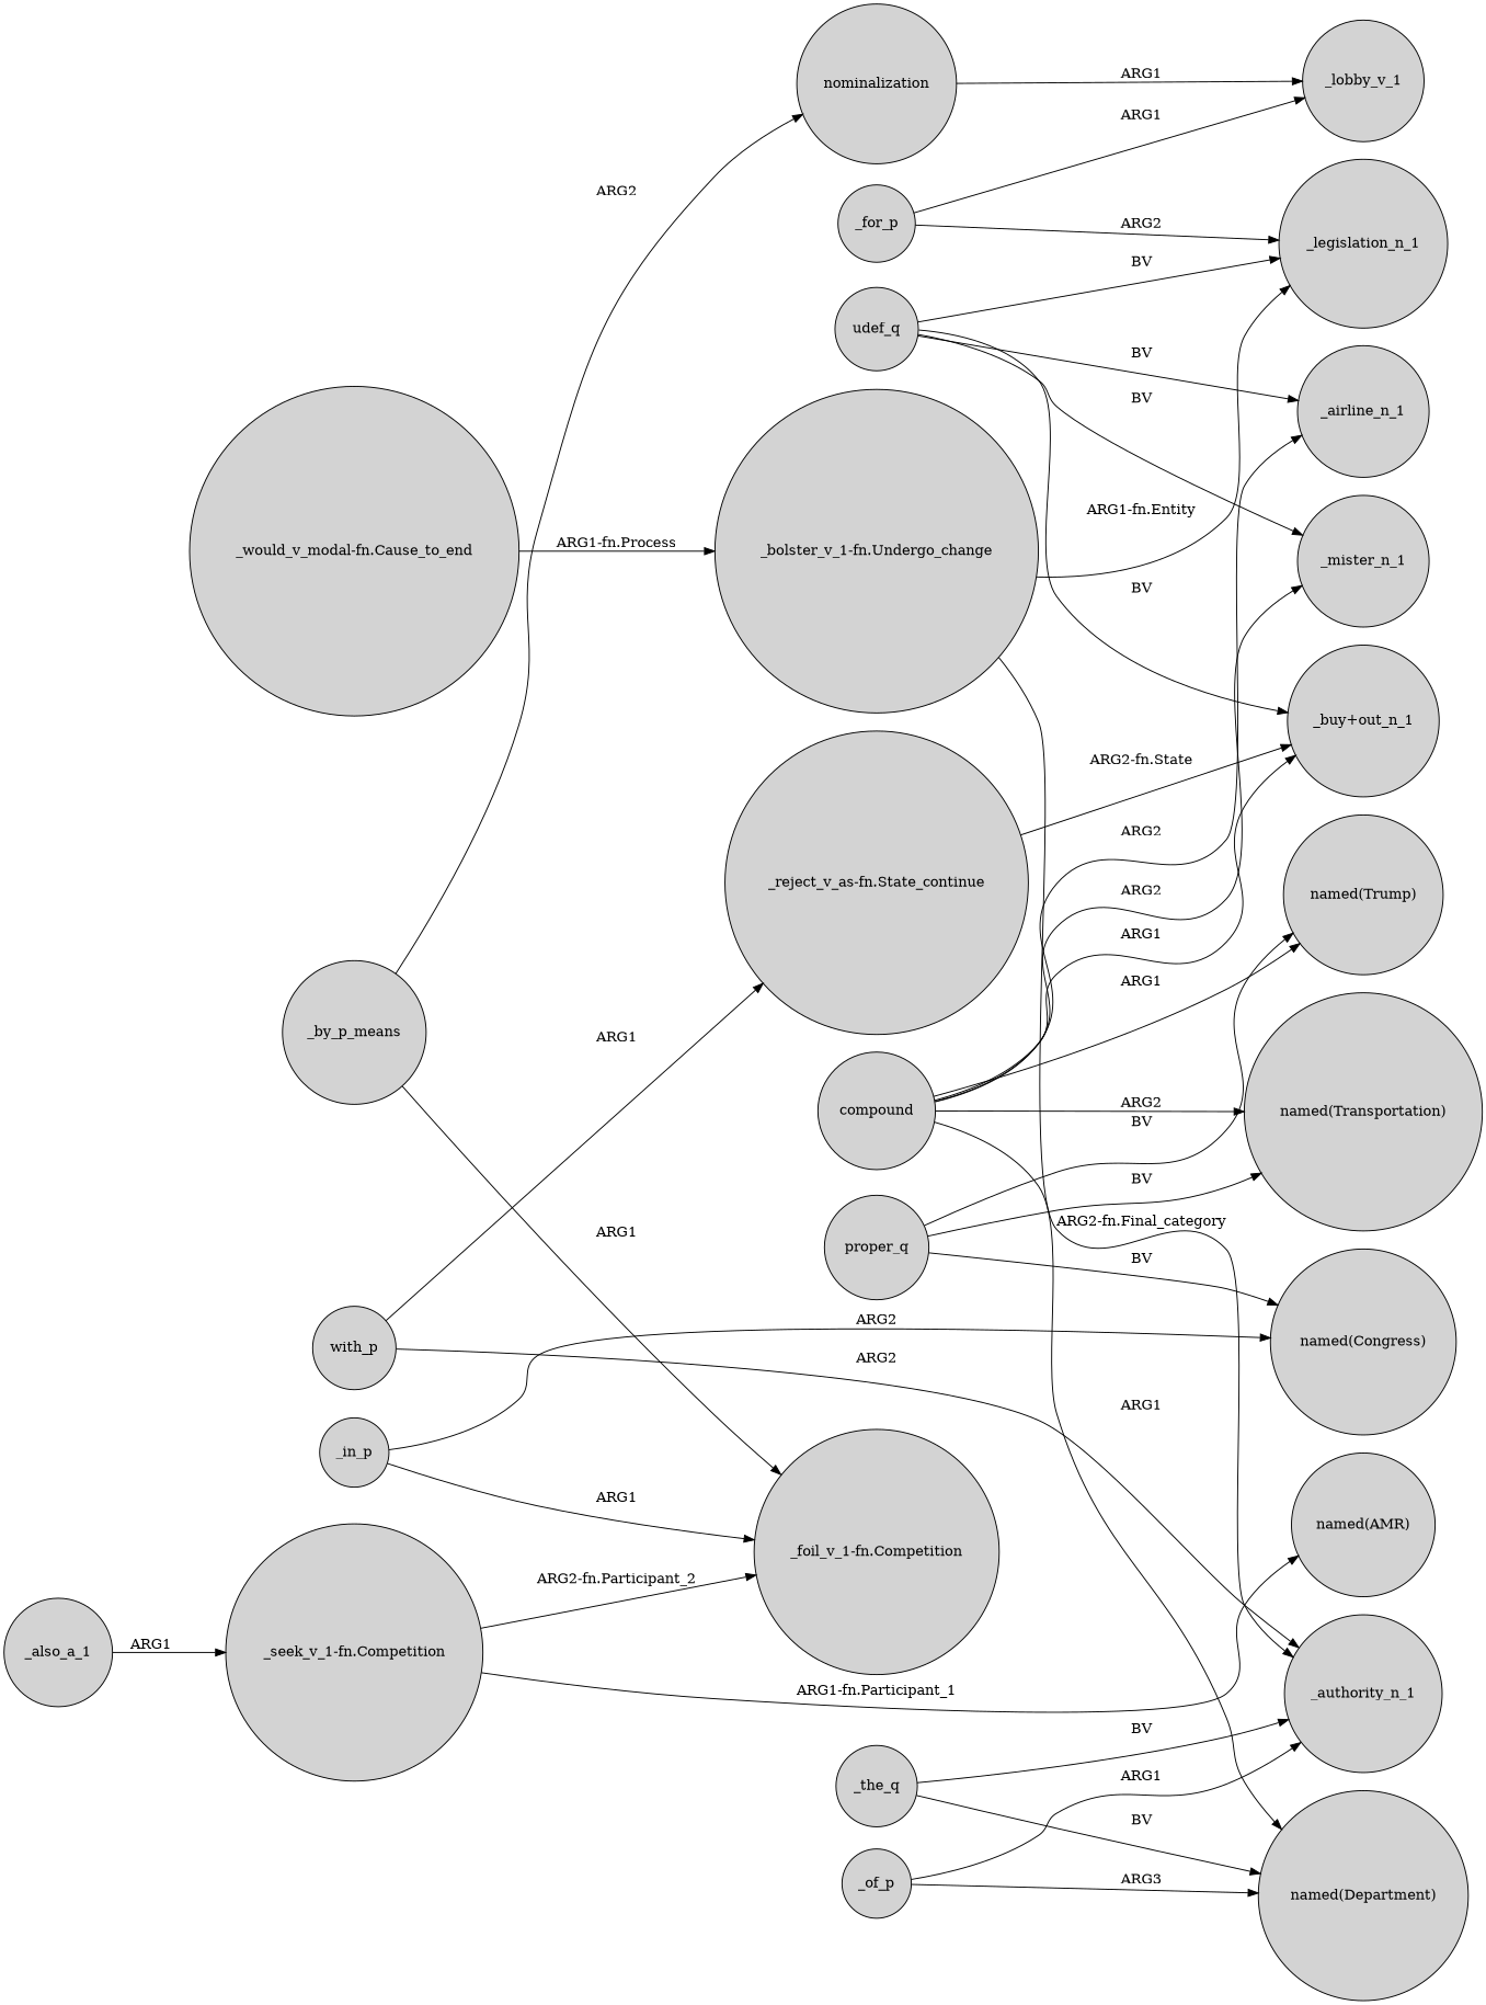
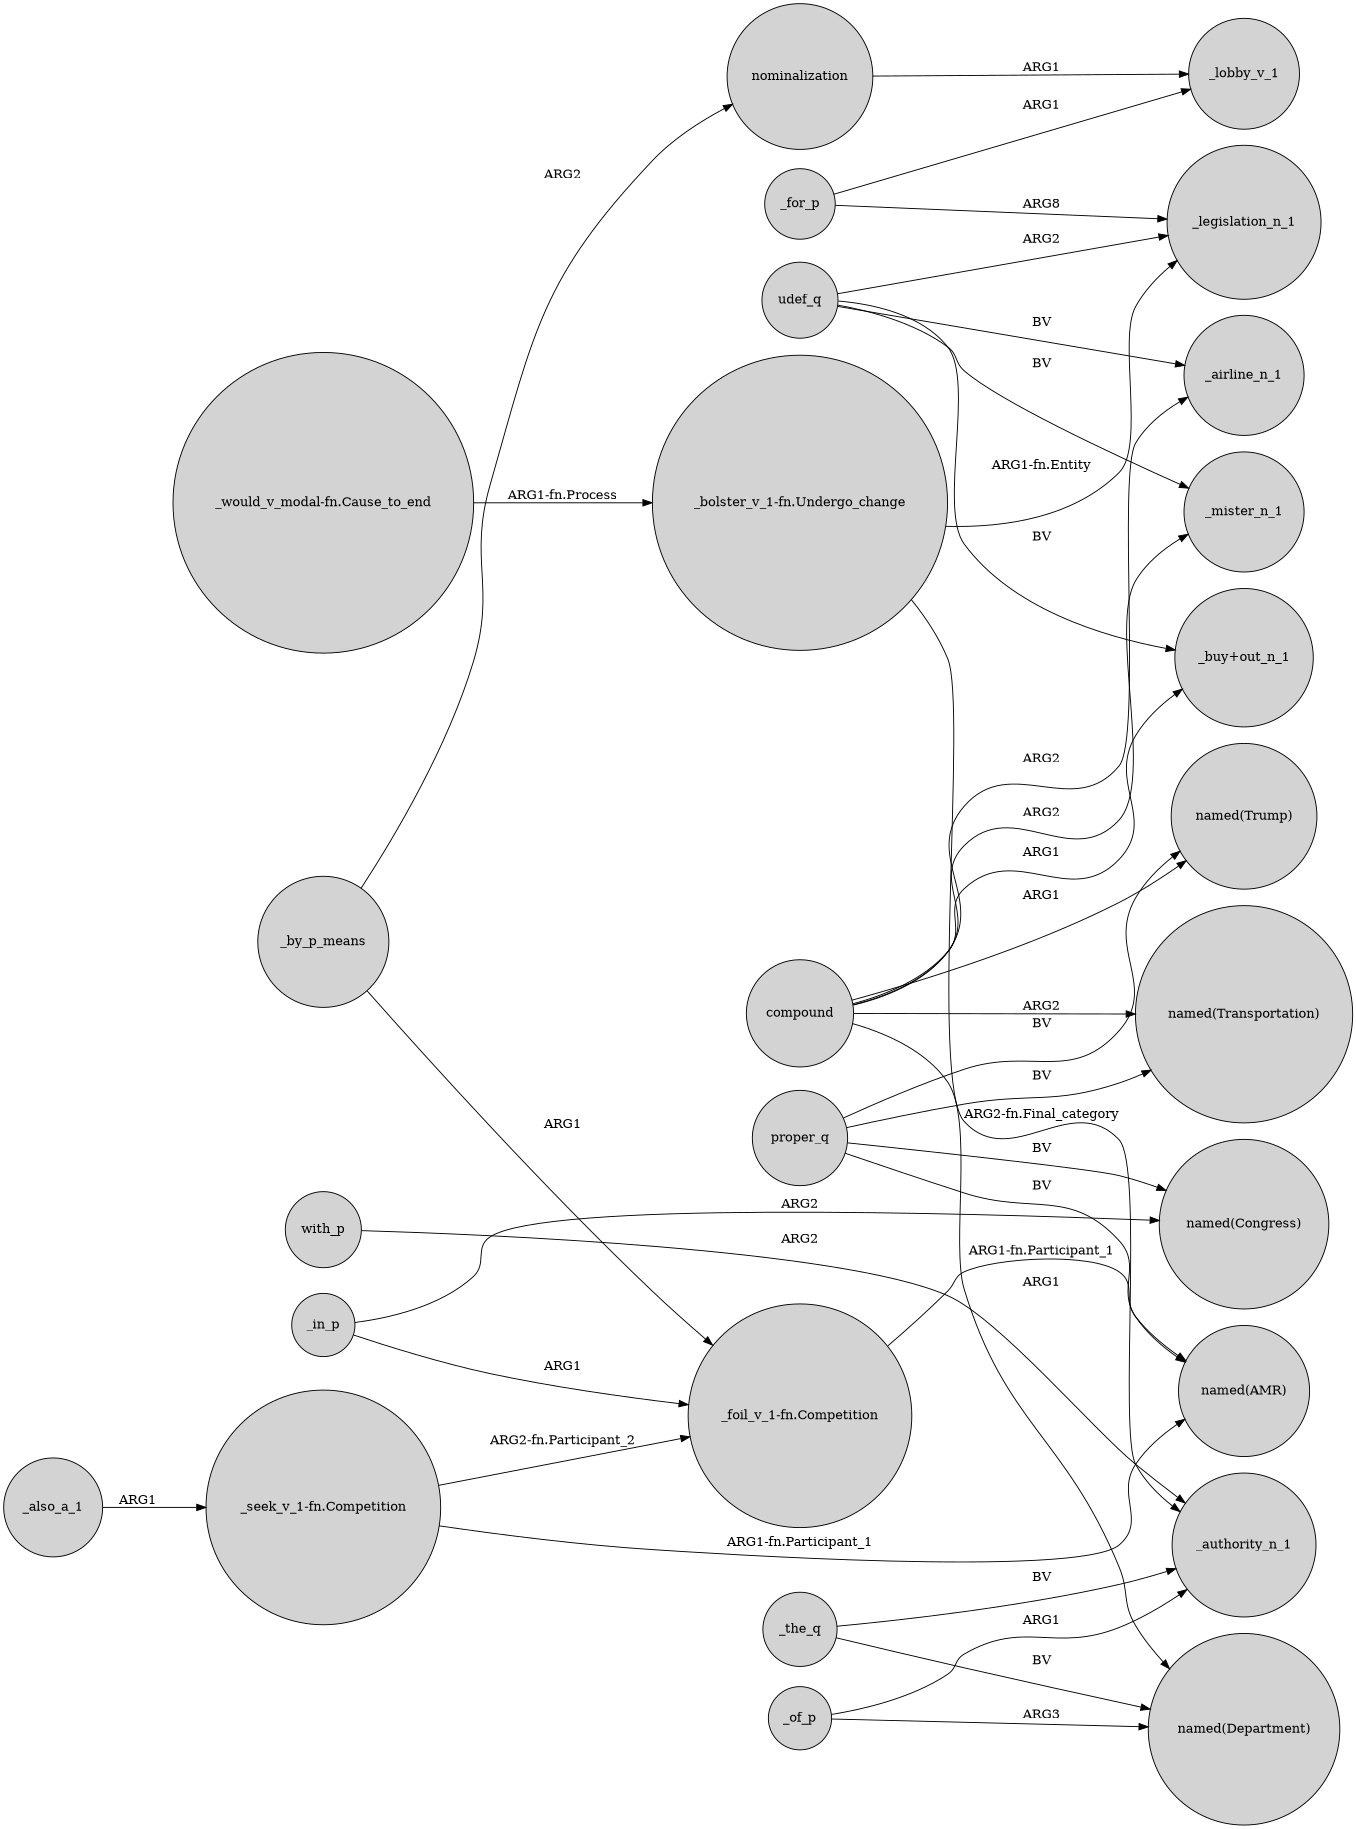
  digraph {
    rankdir=LR
    node [shape=circle style=filled]
    nominalization
    _lobby_v_1
    proper_q
    "named(Congress)"
    "named(Trump)"
    "named(AMR)"
    "named(Transportation)"
    compound
    _mister_n_1
    "named(Department)"
    "_buy+out_n_1"
    _airline_n_1
    "_foil_v_1-fn.Competition"
    _by_p_means
    _in_p
    _the_q
    _authority_n_1
-   "_reject_v_as-fn.State_continue"
    with_p
    udef_q
    _legislation_n_1
    _for_p
    _of_p
    "_would_v_modal-fn.Cause_to_end"
    "_bolster_v_1-fn.Undergo_change"
    "_seek_v_1-fn.Competition"
    _also_a_1
    nominalization -> _lobby_v_1 [label=ARG1]
    proper_q -> "named(Congress)" [label=BV]
    proper_q -> "named(Trump)" [label=BV]
+   proper_q -> "named(AMR)" [label=BV]
    proper_q -> "named(Transportation)" [label=BV]
    compound -> "named(Trump)" [label=ARG1]
    compound -> "named(Transportation)" [label=ARG2]
    compound -> _mister_n_1 [label=ARG2]
    compound -> "named(Department)" [label=ARG1]
    compound -> "_buy+out_n_1" [label=ARG1]
    compound -> _airline_n_1 [label=ARG2]
+   "_foil_v_1-fn.Competition" -> "named(AMR)" [label="ARG1-fn.Participant_1"]
    _by_p_means -> nominalization [label=ARG2]
    _by_p_means -> "_foil_v_1-fn.Competition" [label=ARG1]
    _in_p -> "named(Congress)" [label=ARG2]
    _in_p -> "_foil_v_1-fn.Competition" [label=ARG1]
    _the_q -> "named(Department)" [label=BV]
    _the_q -> _authority_n_1 [label=BV]
-   "_reject_v_as-fn.State_continue" -> "_buy+out_n_1" [label="ARG2-fn.State"]
    with_p -> _authority_n_1 [label=ARG2]
-   with_p -> "_reject_v_as-fn.State_continue" [label=ARG1]
    udef_q -> _mister_n_1 [label=BV]
    udef_q -> "_buy+out_n_1" [label=BV]
    udef_q -> _airline_n_1 [label=BV]
-   udef_q -> _legislation_n_1 [label=BV]
+   udef_q -> _legislation_n_1 [label=ARG2]
    _for_p -> _lobby_v_1 [label=ARG1]
-   _for_p -> _legislation_n_1 [label=ARG2]
+   _for_p -> _legislation_n_1 [label=ARG8]
    _of_p -> "named(Department)" [label=ARG3]
    _of_p -> _authority_n_1 [label=ARG1]
    "_would_v_modal-fn.Cause_to_end" -> "_bolster_v_1-fn.Undergo_change" [label="ARG1-fn.Process"]
    "_bolster_v_1-fn.Undergo_change" -> _authority_n_1 [label="ARG2-fn.Final_category"]
    "_bolster_v_1-fn.Undergo_change" -> _legislation_n_1 [label="ARG1-fn.Entity"]
    "_seek_v_1-fn.Competition" -> "named(AMR)" [label="ARG1-fn.Participant_1"]
    "_seek_v_1-fn.Competition" -> "_foil_v_1-fn.Competition" [label="ARG2-fn.Participant_2"]
    _also_a_1 -> "_seek_v_1-fn.Competition" [label=ARG1]
  }
